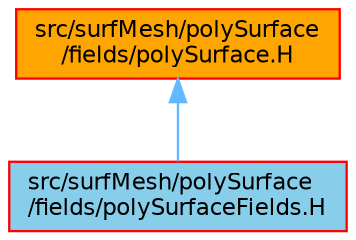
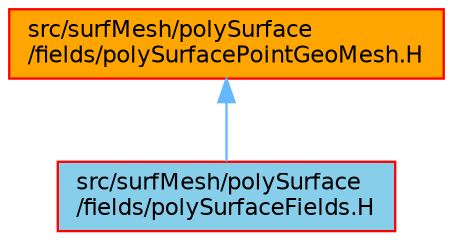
  digraph {
    node [color=red fontname=Helvetica fontsize=10 shape=box style=filled]
-   n1 [fillcolor=orange fontcolor=black height=0.2 label="src/surfMesh/polySurface\l/fields/polySurface.H" width=0.4]
+   n1 [fillcolor=orange fontcolor=black height=0.2 label="src/surfMesh/polySurface\l/fields/polySurfacePointGeoMesh.H" width=0.4]
    n2 [fillcolor=skyblue height=0.2 label="src/surfMesh/polySurface\l/fields/polySurfaceFields.H" width=0.4]
    n1 -> n2 [color=steelblue1 dir=back fontname=Helvetica fontsize=10 labelfontname=Helvetica labelfontsize=10 style=solid]
  }
